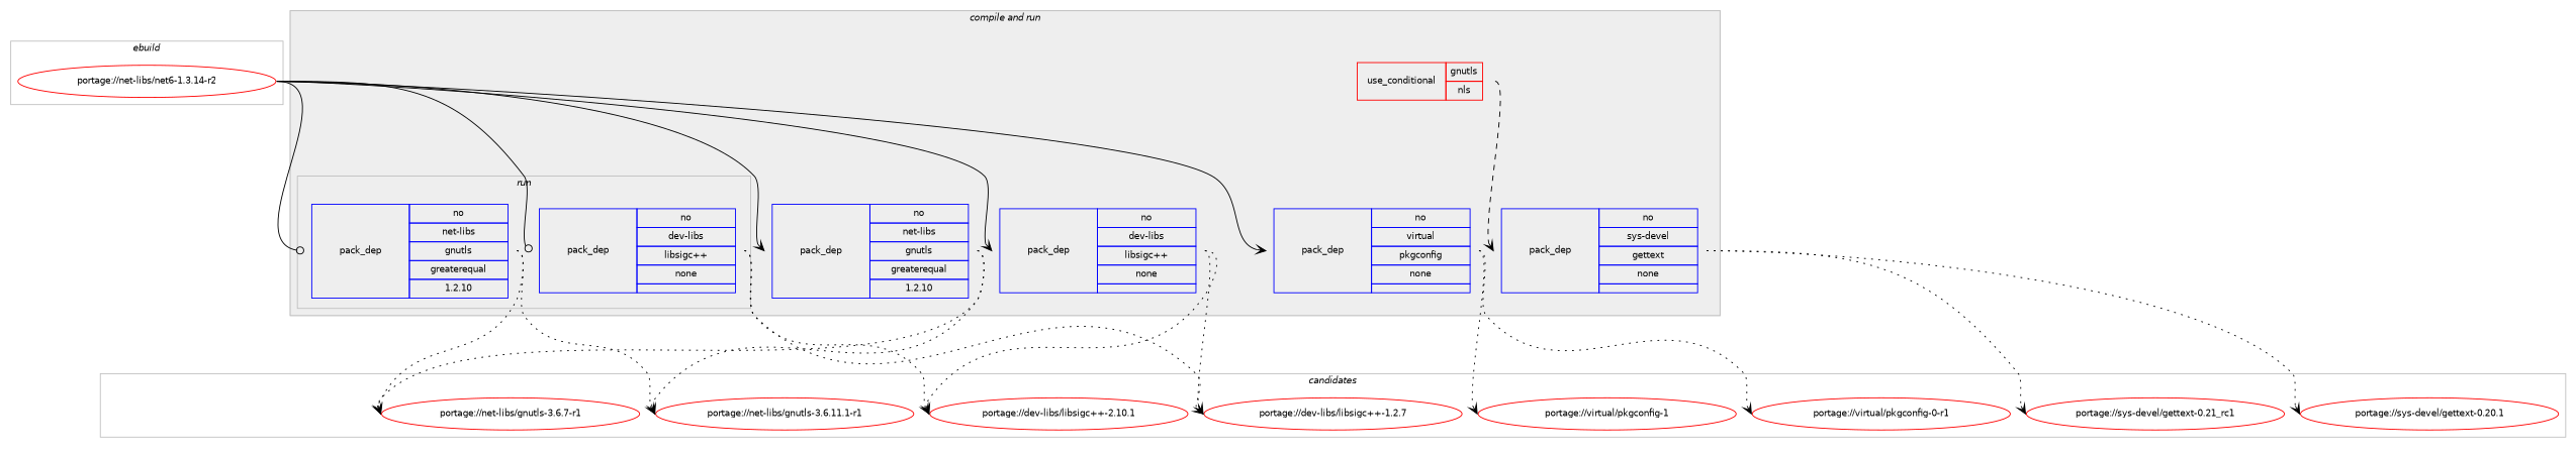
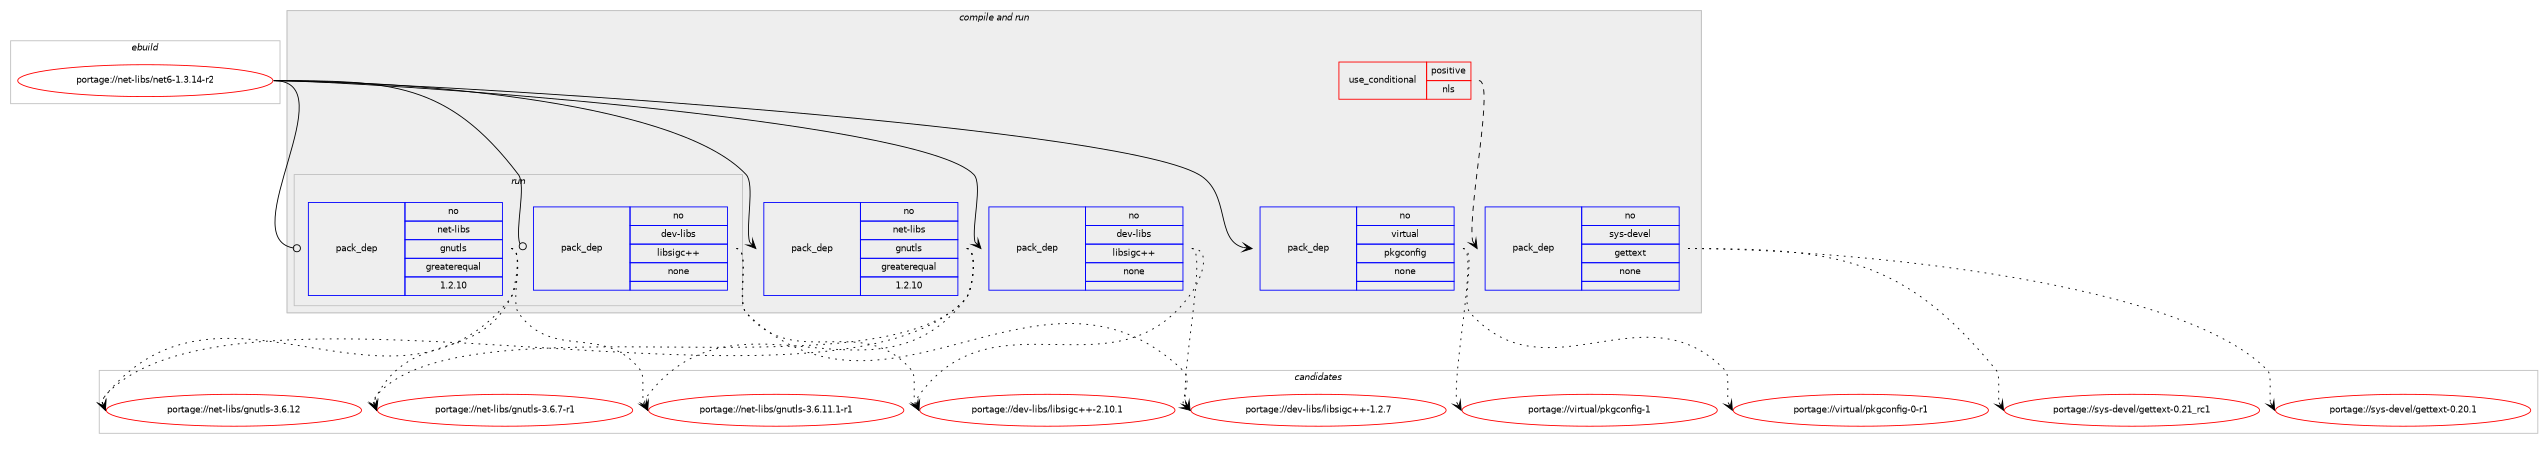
  digraph {
    compound=true
    concentrate=true
    fontname=Helvetica
    fontsize=10
    newrank=true
    rankdir=TB
    ranksep=1.5
    node [color=red fontname=Helvetica fontsize=10]
    edge [arrowhead=vee headport=w style=dotted tailport=e weight=100]
    n1 [label="portage://net-libs/net6-1.3.14-r2" width=4]
    n2 [color=blue label=<<TABLE BORDER="0" CELLBORDER="1" CELLSPACING="0" CELLPADDING="4" WIDTH="220"><TR><TD ROWSPAN="6" CELLPADDING="30">pack_dep</TD></TR><TR><TD WIDTH="110">no</TD></TR><TR><TD>sys-devel</TD></TR><TR><TD>gettext</TD></TR><TR><TD>none</TD></TR><TR><TD></TD></TR></TABLE>> shape=none]
-   n3 [label=<<TABLE BORDER="0" CELLBORDER="1" CELLSPACING="0" CELLPADDING="4"><TR><TD ROWSPAN="3" CELLPADDING="10">use_conditional</TD></TR><TR><TD>gnutls</TD></TR><TR><TD>nls</TD></TR></TABLE>> shape=none]
+   n3 [label=<<TABLE BORDER="0" CELLBORDER="1" CELLSPACING="0" CELLPADDING="4"><TR><TD ROWSPAN="3" CELLPADDING="10">use_conditional</TD></TR><TR><TD>positive</TD></TR><TR><TD>nls</TD></TR></TABLE>> shape=none]
    n4 [color=blue label=<<TABLE BORDER="0" CELLBORDER="1" CELLSPACING="0" CELLPADDING="4" WIDTH="220"><TR><TD ROWSPAN="6" CELLPADDING="30">pack_dep</TD></TR><TR><TD WIDTH="110">no</TD></TR><TR><TD>dev-libs</TD></TR><TR><TD>libsigc++</TD></TR><TR><TD>none</TD></TR><TR><TD></TD></TR></TABLE>> shape=none]
    n5 [color=blue label=<<TABLE BORDER="0" CELLBORDER="1" CELLSPACING="0" CELLPADDING="4" WIDTH="220"><TR><TD ROWSPAN="6" CELLPADDING="30">pack_dep</TD></TR><TR><TD WIDTH="110">no</TD></TR><TR><TD>net-libs</TD></TR><TR><TD>gnutls</TD></TR><TR><TD>greaterequal</TD></TR><TR><TD>1.2.10</TD></TR></TABLE>> shape=none]
    n6 [color=blue label=<<TABLE BORDER="0" CELLBORDER="1" CELLSPACING="0" CELLPADDING="4" WIDTH="220"><TR><TD ROWSPAN="6" CELLPADDING="30">pack_dep</TD></TR><TR><TD WIDTH="110">no</TD></TR><TR><TD>virtual</TD></TR><TR><TD>pkgconfig</TD></TR><TR><TD>none</TD></TR><TR><TD></TD></TR></TABLE>> shape=none]
    n7 [color=blue label=<<TABLE BORDER="0" CELLBORDER="1" CELLSPACING="0" CELLPADDING="4" WIDTH="220"><TR><TD ROWSPAN="6" CELLPADDING="30">pack_dep</TD></TR><TR><TD WIDTH="110">no</TD></TR><TR><TD>dev-libs</TD></TR><TR><TD>libsigc++</TD></TR><TR><TD>none</TD></TR><TR><TD></TD></TR></TABLE>> shape=none]
    n8 [color=blue label=<<TABLE BORDER="0" CELLBORDER="1" CELLSPACING="0" CELLPADDING="4" WIDTH="220"><TR><TD ROWSPAN="6" CELLPADDING="30">pack_dep</TD></TR><TR><TD WIDTH="110">no</TD></TR><TR><TD>net-libs</TD></TR><TR><TD>gnutls</TD></TR><TR><TD>greaterequal</TD></TR><TR><TD>1.2.10</TD></TR></TABLE>> shape=none]
    n9 [label="portage://sys-devel/gettext-0.21_rc1" width=4]
    n10 [label="portage://sys-devel/gettext-0.20.1" width=4]
    n11 [label="portage://dev-libs/libsigc++-2.10.1" width=4]
    n12 [label="portage://dev-libs/libsigc++-1.2.7" width=4]
    n13 [label="portage://net-libs/gnutls-3.6.7-r1" width=4]
+   n14 [label="portage://net-libs/gnutls-3.6.12" width=4]
    n15 [label="portage://net-libs/gnutls-3.6.11.1-r1" width=4]
    n16 [label="portage://virtual/pkgconfig-1" width=4]
    n17 [label="portage://virtual/pkgconfig-0-r1" width=4]
    subgraph cluster_1 {
      color=gray
      label=<<i>ebuild</i>>
      rank=same
      n1
    }
    subgraph cluster_2 {
      color=gray
      label=<<i>dependencies</i>>
      subgraph cluster_3 {
        color=gray
        fillcolor="#eeeeee"
        label=<<i>compile</i>>
        style=filled
        subgraph sub_4 {
          color=gray
          fillcolor="#eeeeee"
          label=<<i>compile</i>>
          style=filled
          n3
          subgraph sub_5 {
            color=gray
            fillcolor="#eeeeee"
            label=<<i>compile</i>>
            style=filled
            n2
          }
        }
        subgraph sub_6 {
          color=gray
          fillcolor="#eeeeee"
          label=<<i>compile</i>>
          style=filled
          n4
        }
        subgraph sub_7 {
          color=gray
          fillcolor="#eeeeee"
          label=<<i>compile</i>>
          style=filled
          n5
        }
        subgraph sub_8 {
          color=gray
          fillcolor="#eeeeee"
          label=<<i>compile</i>>
          style=filled
          n6
        }
      }
      subgraph cluster_9 {
        color=gray
        fillcolor="#eeeeee"
        label=<<i>compile and run</i>>
        style=filled
      }
      subgraph cluster_10 {
        color=gray
        fillcolor="#eeeeee"
        label=<<i>run</i>>
        style=filled
        subgraph sub_11 {
          color=gray
          fillcolor="#eeeeee"
          label=<<i>run</i>>
          style=filled
          n7
        }
        subgraph sub_12 {
          color=gray
          fillcolor="#eeeeee"
          label=<<i>run</i>>
          style=filled
          n8
        }
      }
    }
    subgraph cluster_13 {
      color=gray
      label=<<i>candidates</i>>
      rank=same
      subgraph sub_14 {
        color=black
        label=<<i>candidates</i>>
        nodesep=1
        rank=same
        n9
        n10
      }
      subgraph sub_15 {
        color=black
        label=<<i>candidates</i>>
        nodesep=1
        rank=same
        n11
        n12
      }
      subgraph sub_16 {
        color=black
        label=<<i>candidates</i>>
        nodesep=1
        rank=same
        n13
+       n14
        n15
      }
      subgraph sub_17 {
        color=black
        label=<<i>candidates</i>>
        nodesep=1
        rank=same
        n16
        n17
      }
      subgraph sub_18 {
        color=black
        label=<<i>candidates</i>>
        nodesep=1
        rank=same
        n11
        n12
      }
      subgraph sub_19 {
        color=black
        label=<<i>candidates</i>>
        nodesep=1
        rank=same
        n13
+       n14
        n15
      }
    }
    n1 -> n4 [style=solid weight=20]
    n1 -> n5 [style=solid weight=20]
    n1 -> n6 [style=solid weight=20]
    n1 -> n7 [arrowhead=odot style=solid weight=20]
    n1 -> n8 [arrowhead=odot style=solid weight=20]
    n2 -> n9
    n2 -> n10
    n3 -> n2 [style=dashed weight=20]
    n4 -> n11
    n4 -> n12
    n5 -> n13
+   n5 -> n14
    n5 -> n15
    n6 -> n16
    n6 -> n17
    n7 -> n11
    n7 -> n12
    n8 -> n13
+   n8 -> n14
    n8 -> n15
  }
